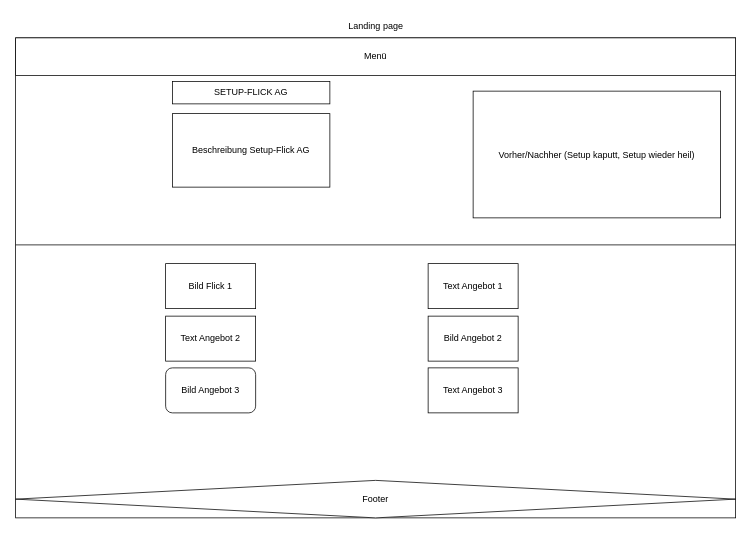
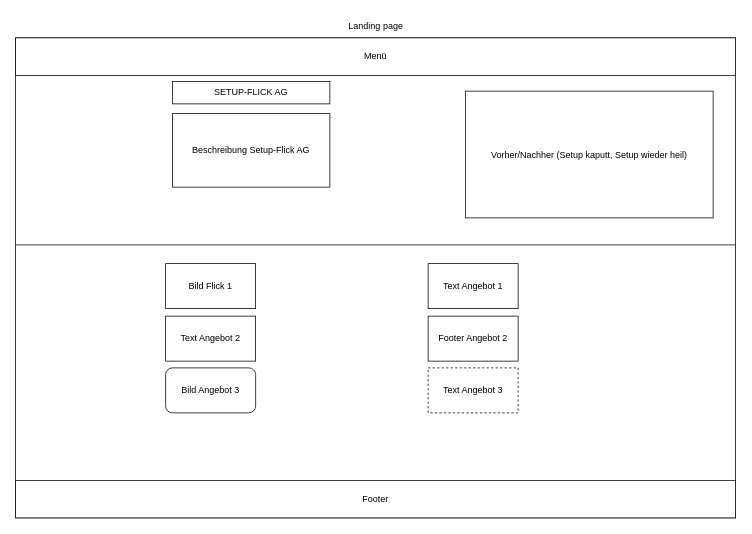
  <mxCell id="0" />
  <mxCell id="1" parent="0" />
  <mxCell id="2" value="Landing page" style="text;html=1;align=center;verticalAlign=middle;resizable=0;points=[];autosize=1;strokeColor=none;fillColor=none;" parent="1" vertex="1"><mxGeometry x="450" y="20" width="100" height="30" as="geometry" /></mxCell>
  <mxCell id="3" value="" style="rounded=0;whiteSpace=wrap;html=1;" parent="1" vertex="1"><mxGeometry y="50" width="960" height="640" as="geometry" x="20" /></mxCell>
  <mxCell id="4" value="Menü" style="rounded=0;whiteSpace=wrap;html=1;" parent="1" vertex="1"><mxGeometry y="50" width="960" height="50" as="geometry" x="20" /></mxCell>
  <mxCell id="5" value="SETUP-FLICK AG" style="text;html=1;strokeColor=default;fillColor=none;align=center;verticalAlign=middle;whiteSpace=wrap;rounded=0;" parent="1" vertex="1"><mxGeometry x="229" y="108" width="210" height="30" as="geometry" /></mxCell>
  <mxCell id="6" value="Beschreibung Setup-Flick AG" style="text;html=1;strokeColor=default;fillColor=none;align=center;verticalAlign=middle;whiteSpace=wrap;rounded=0;" parent="1" vertex="1"><mxGeometry x="229" y="151" width="210" height="98" as="geometry" /></mxCell>
- <mxCell id="7" value="Footer" style="rhombus;whiteSpace=wrap;html=1;" parent="1" vertex="1"><mxGeometry y="640" width="960" height="50" as="geometry" x="20" /></mxCell>
- <mxCell id="8" value="Vorher/Nachher (Setup kaputt, Setup wieder heil)" style="rounded=0;whiteSpace=wrap;html=1;" parent="1" vertex="1"><mxGeometry x="630" y="121" width="330" height="169" as="geometry" /></mxCell>
+ <mxCell id="7" value="Footer" style="rounded=0;whiteSpace=wrap;html=1;" parent="1" vertex="1"><mxGeometry y="640" width="960" height="50" as="geometry" x="20" /></mxCell>
+ <mxCell id="8" value="Vorher/Nachher (Setup kaputt, Setup wieder heil)" style="rounded=0;whiteSpace=wrap;html=1;" parent="1" vertex="1"><mxGeometry x="620" y="121" width="330" height="169" as="geometry" /></mxCell>
  <mxCell id="9" value="" style="endArrow=none;html=1;rounded=0;entryX=1;entryY=0.5;entryDx=0;entryDy=0;exitX=0;exitY=0.5;exitDx=0;exitDy=0;" edge="1" parent="1"><mxGeometry width="50" height="50" relative="1" as="geometry"><mxPoint y="326" as="sourcePoint" x="20" /><mxPoint x="980" y="326" as="targetPoint" /></mxGeometry></mxCell>
  <mxCell id="10" value="Bild Angebot 3" style="whiteSpace=wrap;html=1;rounded=1;" vertex="1" parent="1"><mxGeometry x="220" y="490" width="120" height="60" as="geometry" /></mxCell>
- <mxCell id="11" value="Text Angebot 3" style="rounded=0;whiteSpace=wrap;html=1;" vertex="1" parent="1"><mxGeometry x="570" y="490" width="120" height="60" as="geometry" /></mxCell>
+ <mxCell id="11" value="Text Angebot 3" style="rounded=0;whiteSpace=wrap;html=1;dashed=1;" vertex="1" parent="1"><mxGeometry x="570" y="490" width="120" height="60" as="geometry" /></mxCell>
  <mxCell id="12" value="Text Angebot 2" style="rounded=0;whiteSpace=wrap;html=1;" vertex="1" parent="1"><mxGeometry x="220" y="421" width="120" height="60" as="geometry" /></mxCell>
- <mxCell id="13" value="Bild Angebot 2" style="rounded=0;whiteSpace=wrap;html=1;" vertex="1" parent="1"><mxGeometry x="570" y="421" width="120" height="60" as="geometry" /></mxCell>
+ <mxCell id="13" value="Footer Angebot 2" style="rounded=0;whiteSpace=wrap;html=1;" vertex="1" parent="1"><mxGeometry x="570" y="421" width="120" height="60" as="geometry" /></mxCell>
  <mxCell id="14" value="Bild Flick 1" style="rounded=0;whiteSpace=wrap;html=1;" vertex="1" parent="1"><mxGeometry x="220" y="351" width="120" height="60" as="geometry" /></mxCell>
  <mxCell id="15" value="Text Angebot 1" style="rounded=0;whiteSpace=wrap;html=1;" vertex="1" parent="1"><mxGeometry x="570" y="351" width="120" height="60" as="geometry" /></mxCell>
